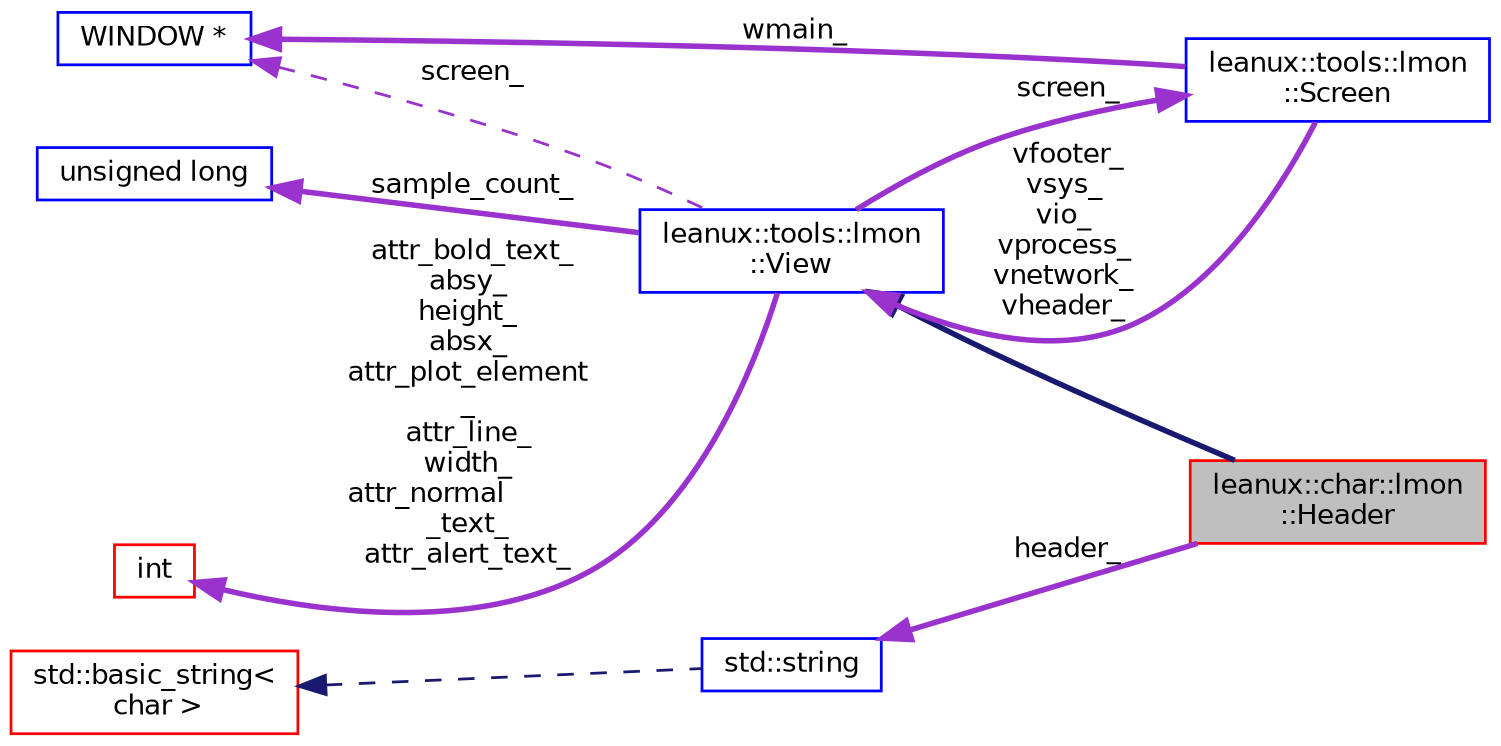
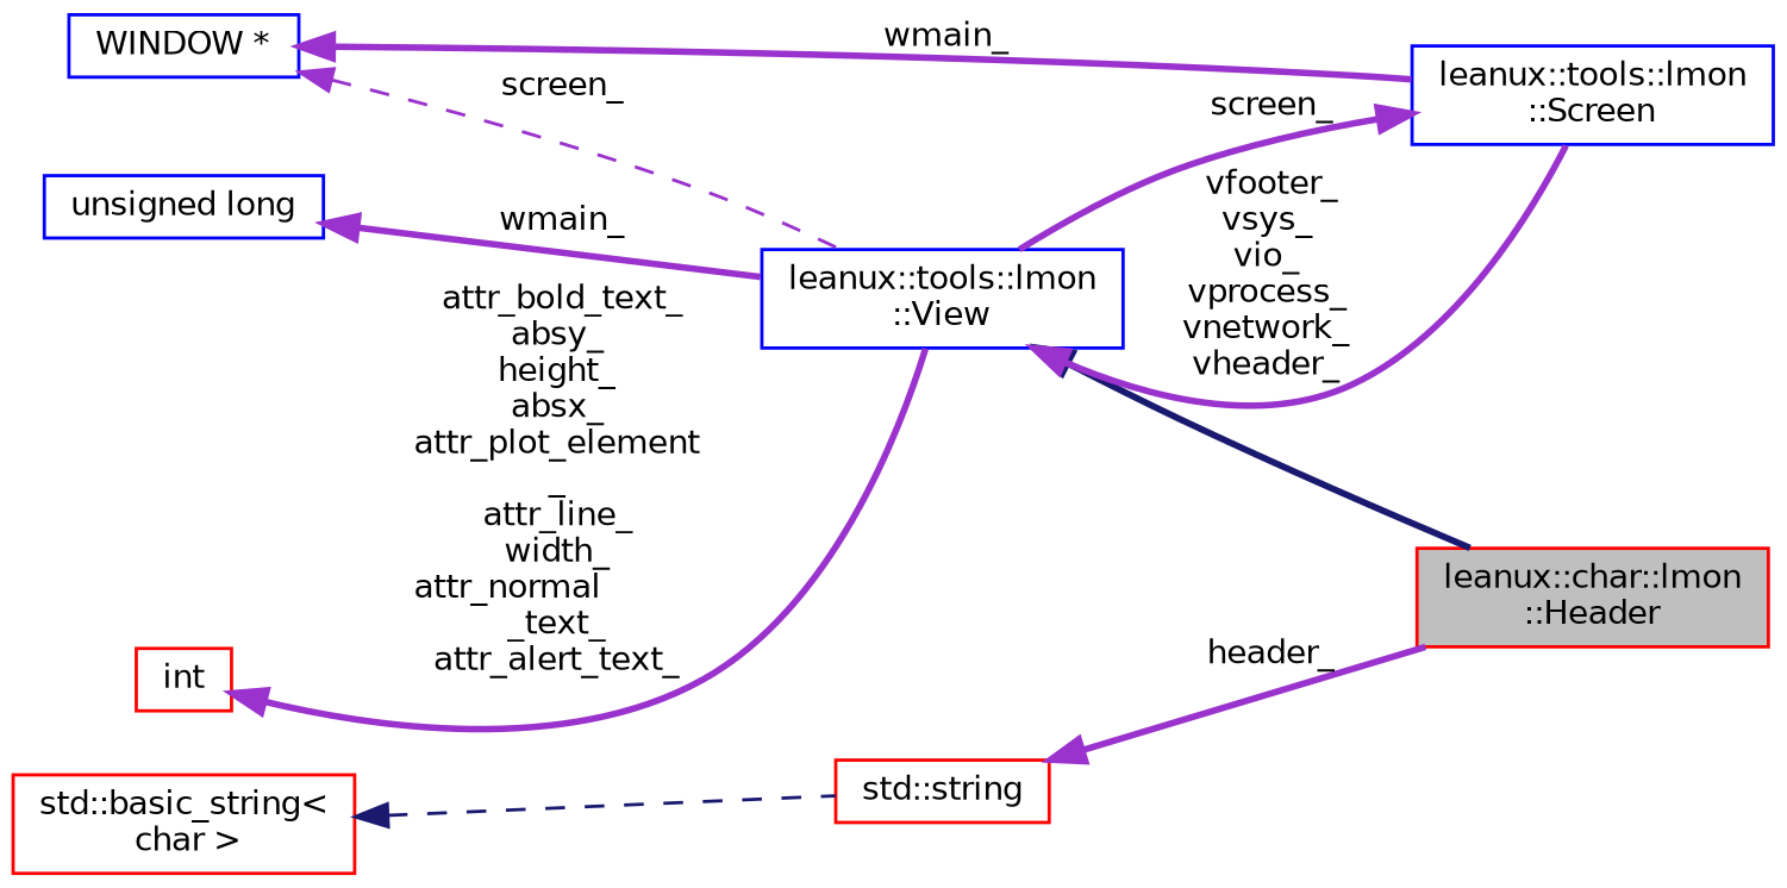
  digraph {
    fontname="DejaVu Sans"
    rankdir=LR
    node [color=blue fontname="DejaVu Sans" fontsize=10 shape=record]
    edge [color=darkorchid3 dir=back fontname="DejaVu Sans" fontsize=10 labelfontname=Helvetica labelfontsize=10 style=bold]
    n1 [color=red fillcolor=grey75 fontcolor=black height=0.2 label="leanux::char::lmon\l::Header" style=filled width=0.4]
    n2 [height=0.2 label="leanux::tools::lmon\l::View" width=0.4]
    n3 [height=0.2 label="leanux::tools::lmon\l::Screen" width=0.4]
    n4 [height=0.2 label="unsigned long" width=0.4]
    n5 [height=0.2 label="WINDOW *" width=0.4]
    n6 [color=red height=0.2 label=int width=0.4]
-   n7 [height=0.2 label="std::string" width=0.4]
+   n7 [color=red height=0.2 label="std::string" width=0.4]
    n8 [color=red height=0.2 label="std::basic_string\<\l char \>" width=0.4]
    n2 -> n1 [color=midnightblue]
    n2 -> n3 [label=" vfooter_\nvsys_\nvio_\nvprocess_\nvnetwork_\nvheader_"]
    n3 -> n2 [label=" screen_"]
-   n4 -> n2 [label=" sample_count_"]
+   n4 -> n2 [label=" wmain_"]
    n5 -> n2 [label=" screen_" style=dashed]
    n5 -> n3 [label=" wmain_"]
    n6 -> n2 [label=" attr_bold_text_\nabsy_\nheight_\nabsx_\nattr_plot_element\l_\nattr_line_\nwidth_\nattr_normal\l_text_\nattr_alert_text_"]
    n7 -> n1 [label=" header_"]
    n8 -> n7 [color=midnightblue style=dashed]
  }
